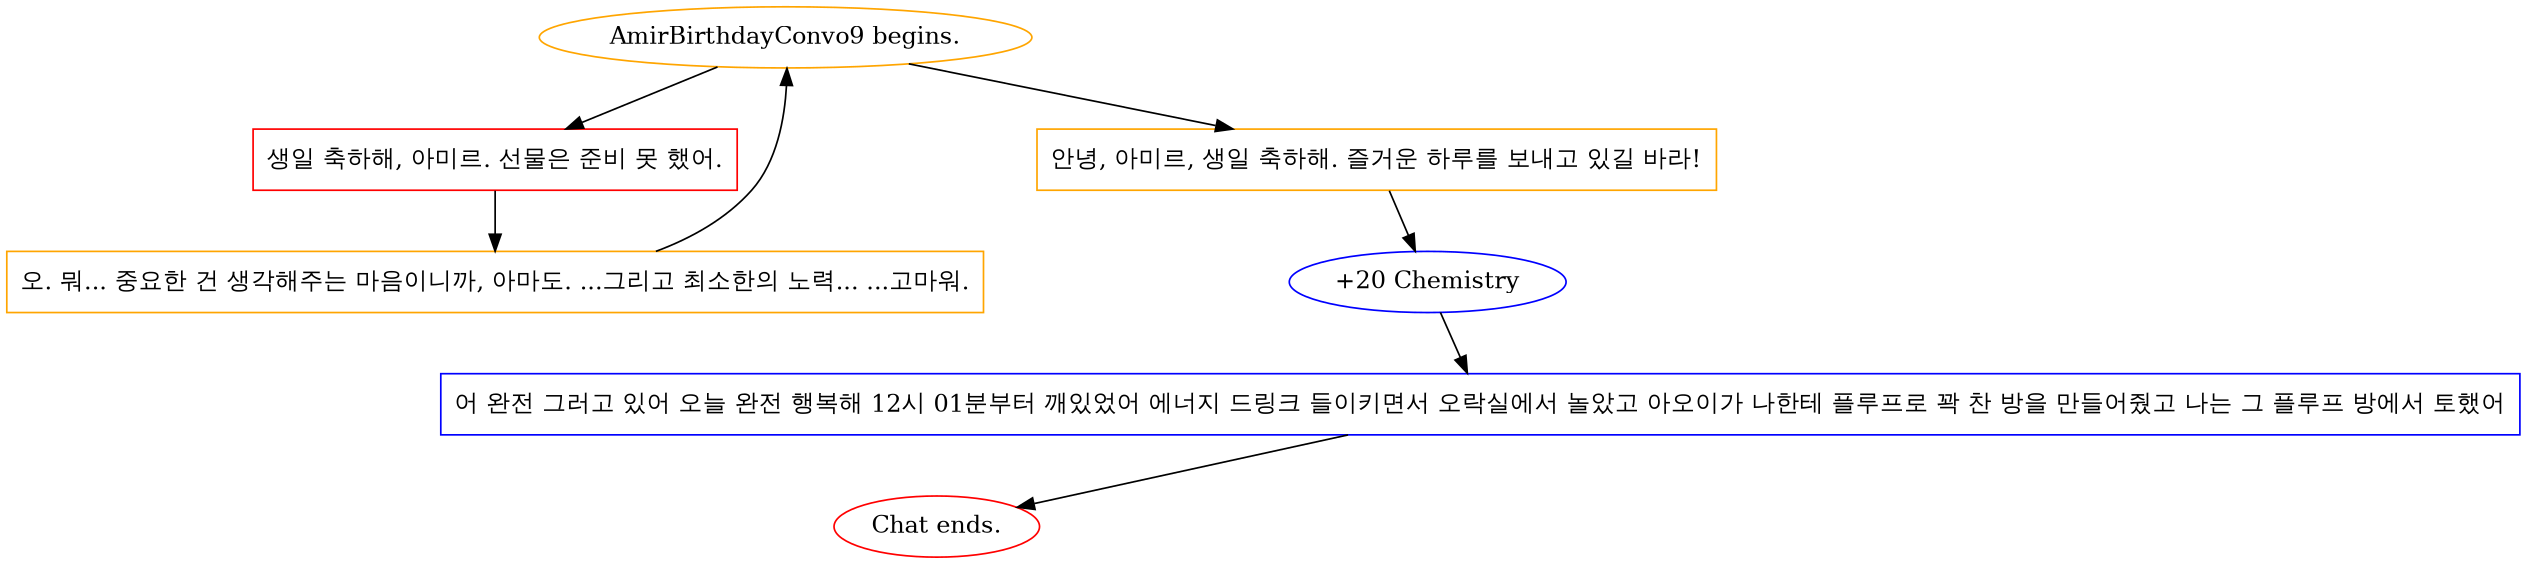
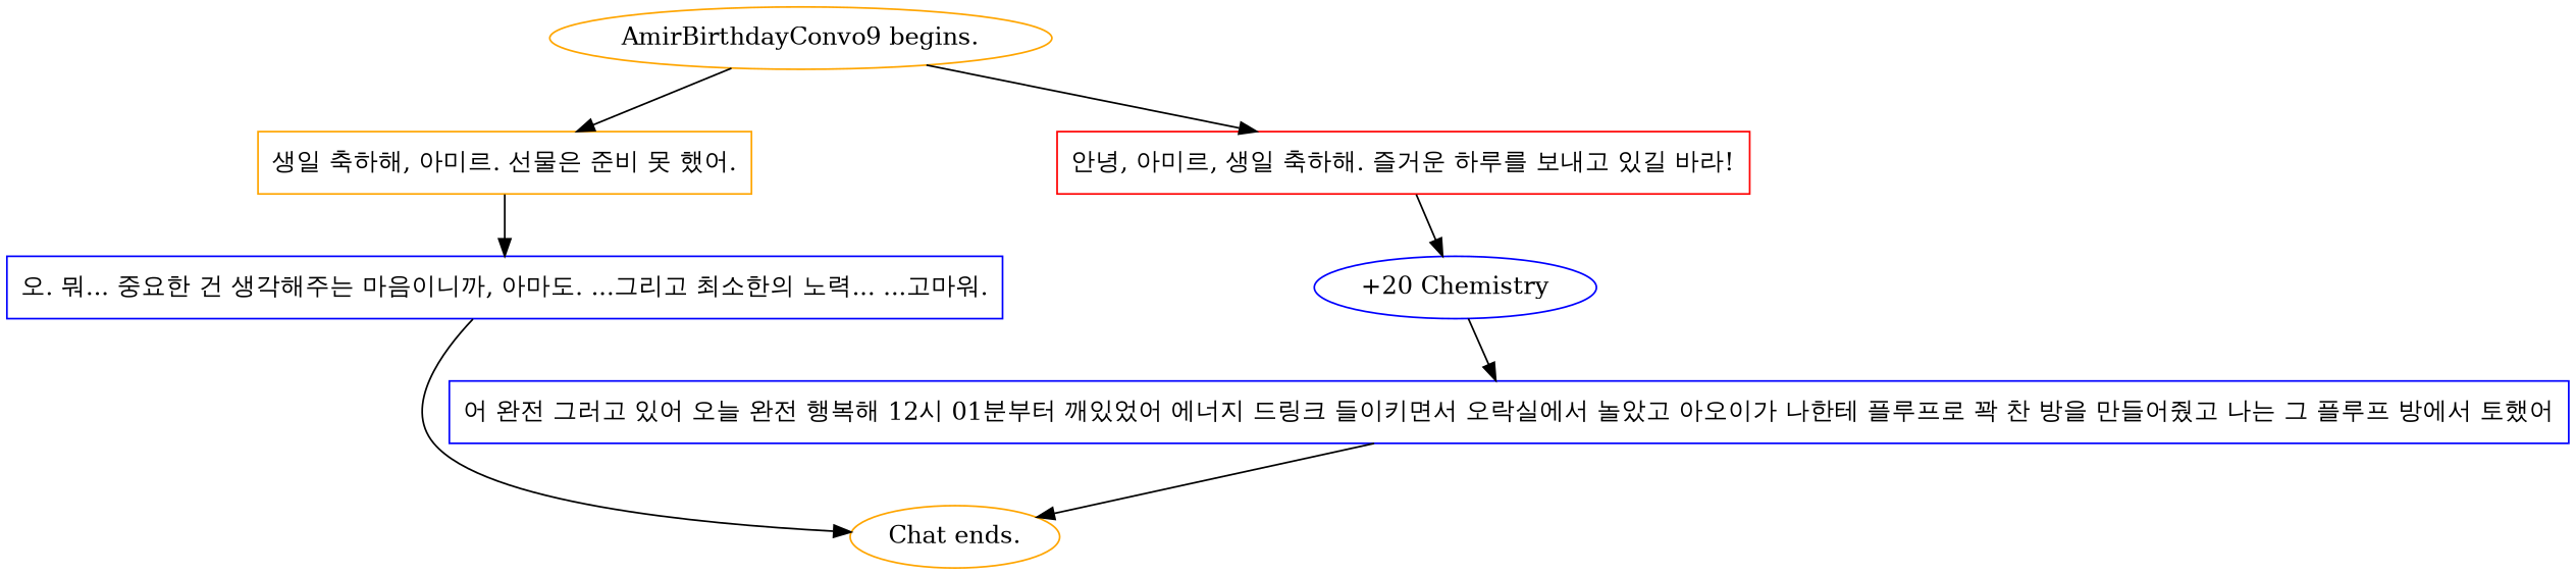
  digraph {
    node [color=blue shape=box]
    n1 [color=orange label="AmirBirthdayConvo9 begins." shape=""]
-   n2 [color=red label="생일 축하해, 아미르. 선물은 준비 못 했어."]
-   n3 [color=orange label="안녕, 아미르, 생일 축하해. 즐거운 하루를 보내고 있길 바라!"]
-   n4 [color=orange label="오. 뭐... 중요한 건 생각해주는 마음이니까, 아마도. ...그리고 최소한의 노력... ...고마워."]
+   n2 [color=orange label="생일 축하해, 아미르. 선물은 준비 못 했어."]
+   n3 [color=red label="안녕, 아미르, 생일 축하해. 즐거운 하루를 보내고 있길 바라!"]
+   n4 [label="오. 뭐... 중요한 건 생각해주는 마음이니까, 아마도. ...그리고 최소한의 노력... ...고마워."]
    n5 [label="+20 Chemistry" shape=""]
-   "Chat ends." [color=red shape=""]
+   "Chat ends." [color=orange shape=""]
    n7 [label="어 완전 그러고 있어 오늘 완전 행복해 12시 01분부터 깨있었어 에너지 드링크 들이키면서 오락실에서 놀았고 아오이가 나한테 플루프로 꽉 찬 방을 만들어줬고 나는 그 플루프 방에서 토했어"]
    n1 -> n2
    n1 -> n3
    n2 -> n4
    n3 -> n5
-   n4 -> n1
+   n4 -> "Chat ends."
    n5 -> n7
    n7 -> "Chat ends."
  }
